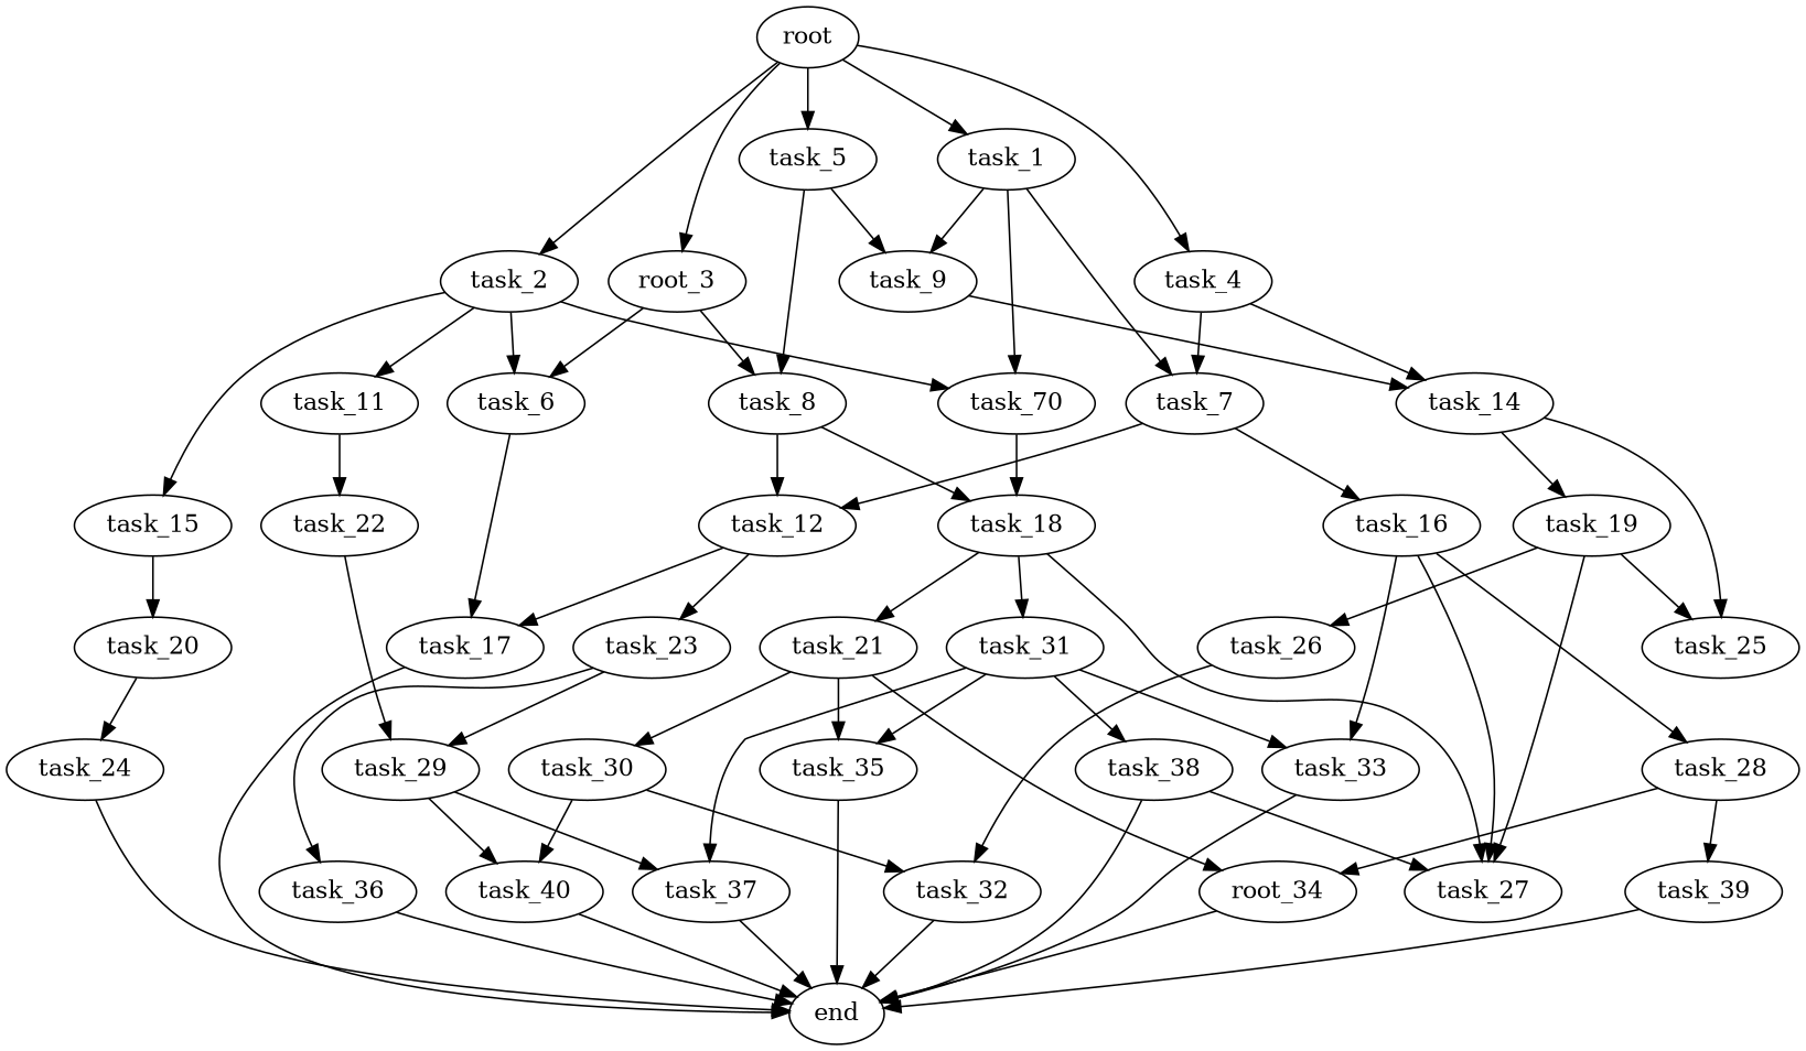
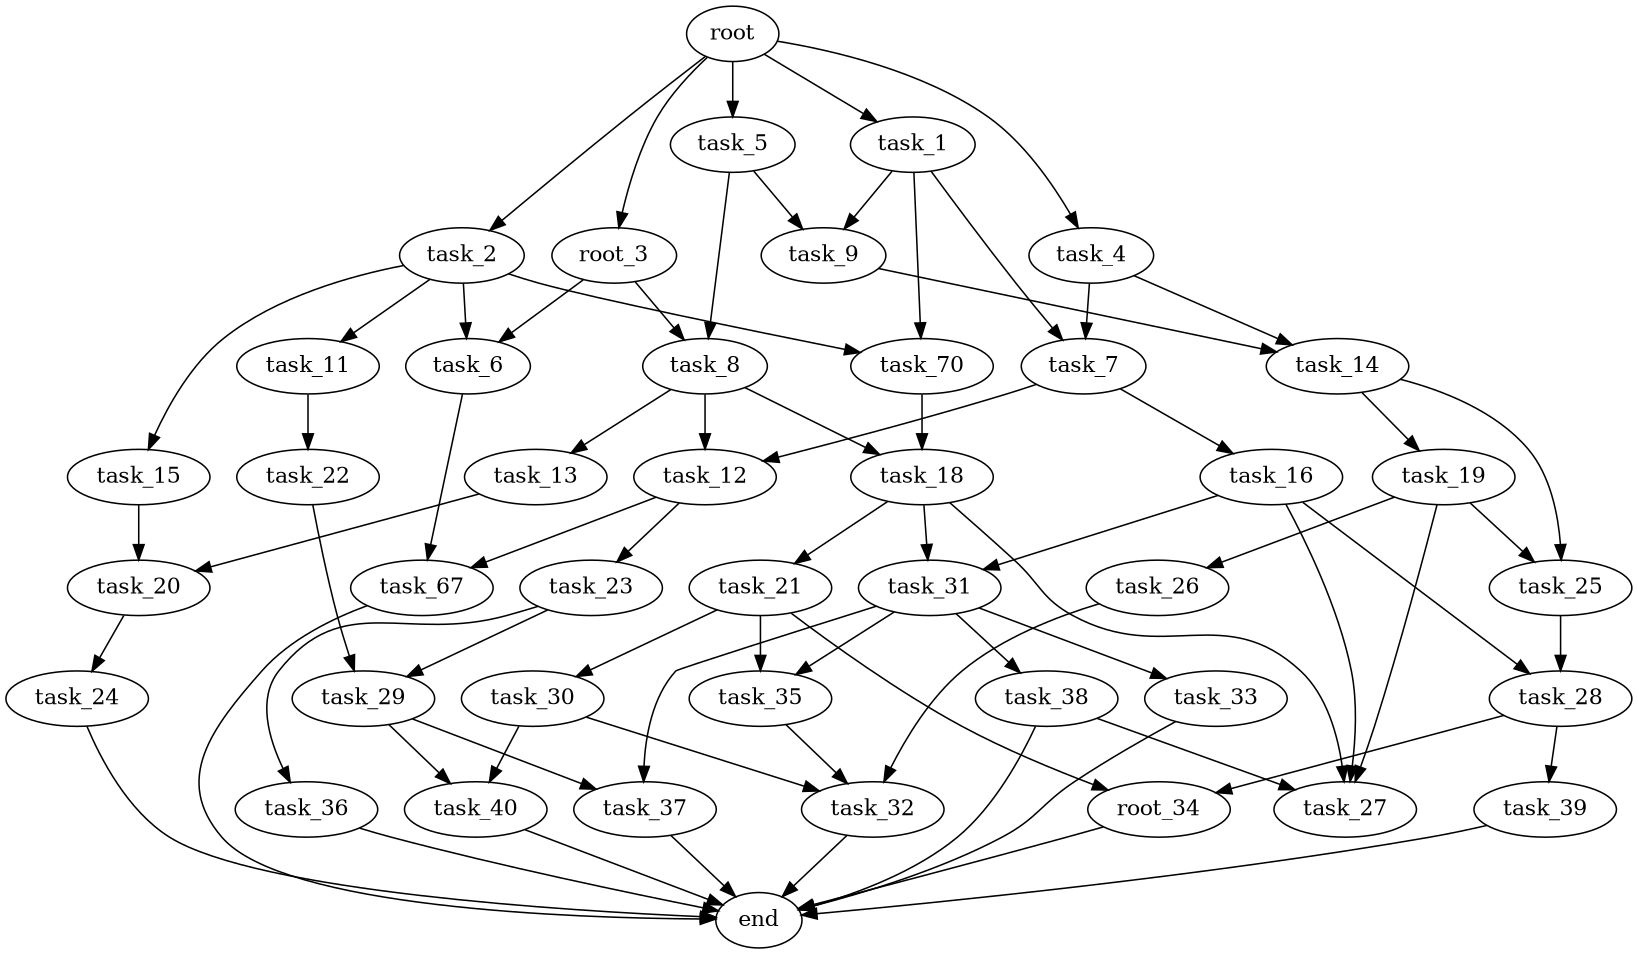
  digraph {
    root
    task_1
    task_2
    n4 [label=root_3]
    task_4
    task_5
    task_7
    task_9
    n9 [label=task_70]
    task_6
    task_11
    task_15
    task_8
    task_14
    task_12
    task_16
    task_18
-   task_17
+   task_17 [label=task_67]
    task_22
    task_20
+   task_13
    task_19
    task_25
    end
    task_23
    task_27
    task_28
    task_31
    task_21
    task_29
    task_36
    task_24
    task_26
    n34 [label=root_34]
    task_39
    task_35
    task_38
    task_37
    task_33
    task_30
    task_32
    task_40
    root -> task_1
    root -> task_2
    root -> n4
    root -> task_4
    root -> task_5
    task_1 -> task_7
    task_1 -> task_9
    task_1 -> n9
    task_2 -> n9
    task_2 -> task_6
    task_2 -> task_11
    task_2 -> task_15
    n4 -> task_6
    n4 -> task_8
    task_4 -> task_7
    task_4 -> task_14
    task_5 -> task_9
    task_5 -> task_8
    task_7 -> task_12
    task_7 -> task_16
    task_9 -> task_14
    n9 -> task_18
    task_6 -> task_17
    task_11 -> task_22
    task_15 -> task_20
    task_8 -> task_12
    task_8 -> task_18
+   task_8 -> task_13
    task_14 -> task_19
    task_14 -> task_25
    task_12 -> task_17
    task_12 -> task_23
    task_16 -> task_27
    task_16 -> task_28
-   task_16 -> task_33
+   task_16 -> task_31
    task_18 -> task_27
    task_18 -> task_31
    task_18 -> task_21
    task_17 -> end
    task_22 -> task_29
    task_20 -> task_24
+   task_13 -> task_20
    task_19 -> task_25
    task_19 -> task_27
    task_19 -> task_26
+   task_25 -> task_28
    task_23 -> task_29
    task_23 -> task_36
    task_28 -> n34
    task_28 -> task_39
    task_31 -> task_35
    task_31 -> task_38
    task_31 -> task_37
    task_31 -> task_33
    task_21 -> n34
    task_21 -> task_35
    task_21 -> task_30
    task_29 -> task_37
    task_29 -> task_40
    task_36 -> end
    task_24 -> end
    task_26 -> task_32
    n34 -> end
    task_39 -> end
-   task_35 -> end
+   task_35 -> task_32
    task_38 -> end
    task_38 -> task_27
    task_37 -> end
    task_33 -> end
    task_30 -> task_32
    task_30 -> task_40
    task_32 -> end
    task_40 -> end
  }
